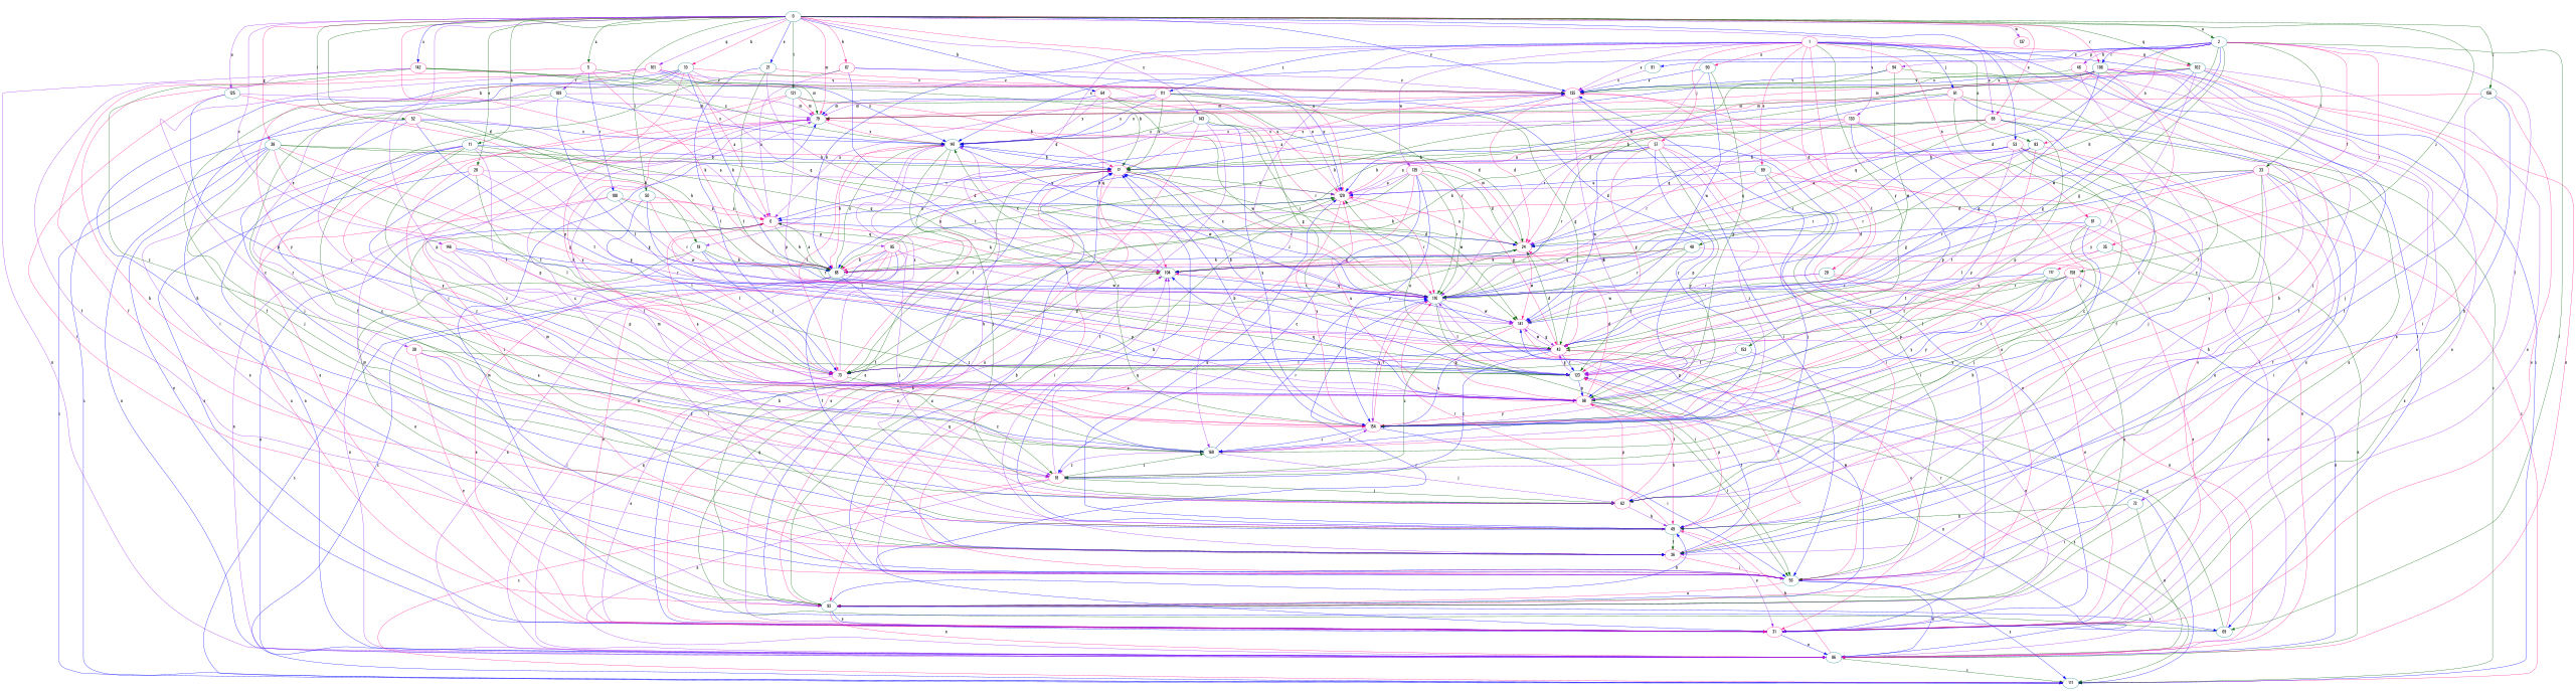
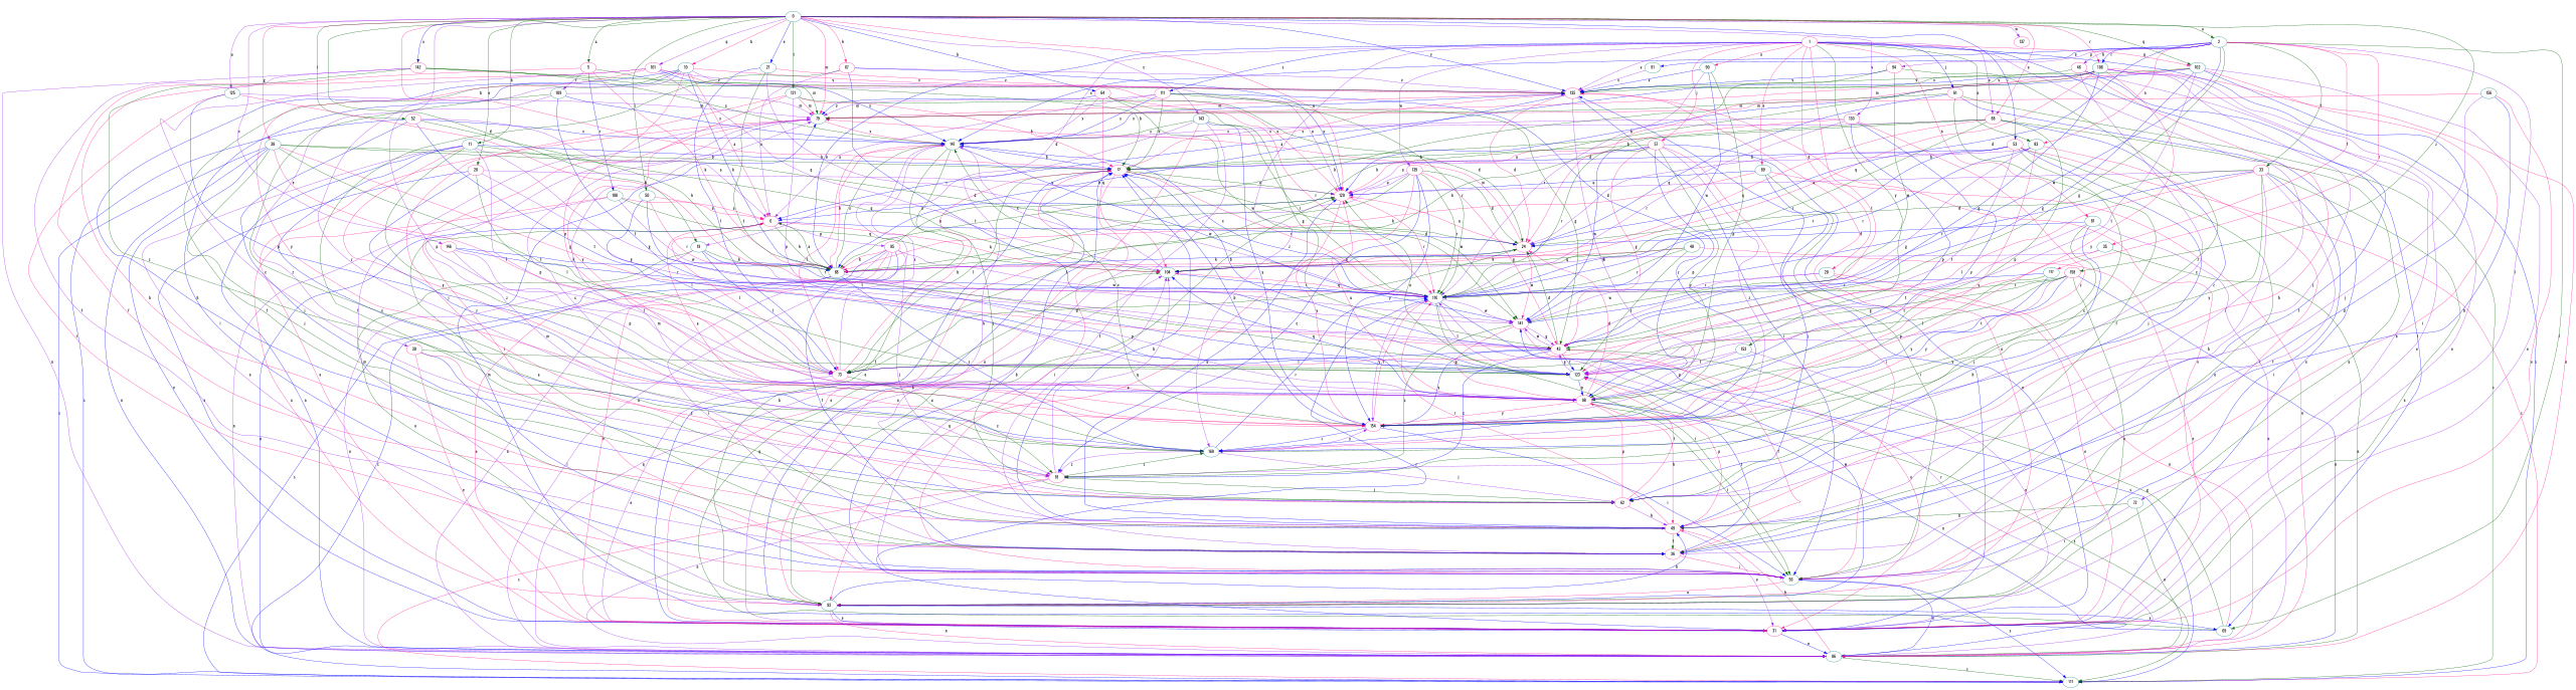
  strict digraph {
    fontname=Oswald
    node [color=teal fontname=Oswald]
    edge [color=blue fontname=Oswald]
    0
    2
    5 [color=deeppink]
    10
    11
    12 [color=deeppink]
    19
    27
    28 [color=deeppink]
    30 [color=deeppink]
    38
    50
    52 [color=deeppink]
    53 [color=deeppink]
    64 [color=deeppink]
    67 [color=deeppink]
    79
    88 [color=deeppink]
    101 [color=deeppink]
    102
    106
    121
    125
    129 [color=deeppink]
    130 [color=deeppink]
    135 [color=deeppink]
    137 [color=deeppink]
    142 [color=deeppink]
    143
    146 [color=deeppink]
    156
    158 [color=deeppink]
    69
    83
    24 [color=deeppink]
    33 [color=deeppink]
    35
    43 [color=deeppink]
    46 [color=deeppink]
    48
    72
    91
    94 [color=deeppink]
    n44 [label=177]
    141 [color=deeppink]
    147
    68
    36 [color=deeppink]
    108
    109
    56
    160
    6 [color=deeppink]
-   49
+   49 [color=deeppink]
    98 [color=deeppink]
    86
    104
    18 [color=deeppink]
    92
    154 [color=deeppink]
    31 [color=deeppink]
    73 [color=deeppink]
    110
    123
    117
    62 [color=deeppink]
    1 [color=deeppink]
    n68 [label=20]
    57 [color=deeppink]
    61 [color=deeppink]
    81
    89
    90
    111 [color=deeppink]
    139 [color=deeppink]
    153
    95 [color=deeppink]
    0 -> 2 [color=darkgreen label=a]
    0 -> 5 [color=darkgreen label=a]
    0 -> 10 [color=deeppink label=b]
    0 -> 11 [color=darkgreen label=b]
    0 -> 12 [color=deeppink label=b]
    0 -> 19 [color=darkgreen label=d]
    0 -> 27 [label=e]
    0 -> 28 [color=darkgreen label=e]
    0 -> 30 [color=purple label=e]
    0 -> 38 [color=deeppink label=g]
    0 -> 50 [color=darkgreen label=i]
    0 -> 52 [color=darkgreen label=i]
    0 -> 53 [label=i]
    0 -> 64 [label=k]
    0 -> 67 [color=deeppink label=k]
    0 -> 79 [color=deeppink label=m]
    0 -> 88 [color=deeppink label=o]
    0 -> 101 [color=purple label=q]
    0 -> 102 [color=darkgreen label=q]
    0 -> 106 [color=deeppink label=r]
    0 -> 121 [color=darkgreen label=t]
    0 -> 125 [color=purple label=u]
    0 -> 129 [color=deeppink label=u]
    0 -> 130 [color=purple label=v]
    0 -> 135 [label=v]
    0 -> 137 [color=purple label=w]
    0 -> 142 [label=x]
    0 -> 143 [color=purple label=x]
    0 -> 146 [color=purple label=x]
-   0 -> 156 [color=darkgreen label=z]
    0 -> 158 [color=darkgreen label=z]
    2 -> 106 [label=r]
    2 -> 69 [color=darkgreen label=l]
    2 -> 83 [color=deeppink label=n]
    2 -> 24 [label=d]
    2 -> 33 [color=darkgreen label=f]
    2 -> 35 [color=deeppink label=f]
    2 -> 43 [color=darkgreen label=g]
    2 -> 46 [color=purple label=h]
-   2 -> 48 [color=darkgreen label=h]
    2 -> 72 [color=purple label=l]
    2 -> 91 [label=o]
    2 -> 94 [color=purple label=p]
    2 -> n44 [color=deeppink label=r]
    2 -> 141 [label=w]
    2 -> 147 [label=x]
    5 -> 79 [color=darkgreen label=m]
    5 -> 68 [color=deeppink label=k]
    5 -> 36 [color=deeppink label=f]
    5 -> 108 [label=r]
    5 -> 109 [color=purple label=r]
    10 -> 129 [color=purple label=u]
    10 -> 135 [color=deeppink label=v]
    10 -> 68 [label=k]
    10 -> 36 [color=darkgreen label=f]
    10 -> 56 [label=i]
    10 -> 160 [color=purple label=z]
    10 -> 6 [color=deeppink label=a]
    10 -> 49 [label=h]
    10 -> 98 [color=deeppink label=p]
    11 -> 12 [label=b]
    11 -> 43 [color=purple label=g]
    11 -> 160 [color=darkgreen label=z]
    11 -> 98 [color=purple label=p]
    11 -> 86 [label=n]
    11 -> 104 [color=darkgreen label=q]
    11 -> 18 [label=c]
    11 -> 92 [color=purple label=o]
    11 -> 154 [color=deeppink label=y]
    12 -> 129 [color=darkgreen label=u]
    12 -> 135 [color=deeppink label=v]
    12 -> 141 [color=darkgreen label=w]
    12 -> 56 [color=deeppink label=i]
    12 -> 31 [color=deeppink label=e]
    12 -> 73 [color=darkgreen label=l]
    12 -> 110 [color=deeppink label=r]
    19 -> 68 [color=darkgreen label=k]
    19 -> 86 [color=purple label=n]
    19 -> 92 [color=darkgreen label=o]
    19 -> 73 [label=l]
    19 -> 110 [label=r]
    27 -> 135 [color=deeppink label=v]
    27 -> 73 [label=l]
    27 -> 110 [color=purple label=r]
    27 -> 123 [color=darkgreen label=t]
    28 -> 129 [color=purple label=u]
    28 -> 43 [color=purple label=g]
    28 -> 160 [label=z]
    28 -> 31 [label=e]
    28 -> 73 [color=darkgreen label=l]
    30 -> 56 [label=i]
    30 -> 18 [color=deeppink label=c]
    30 -> 31 [color=deeppink label=e]
    30 -> 123 [color=darkgreen label=t]
    38 -> 12 [color=darkgreen label=b]
    38 -> 24 [color=darkgreen label=d]
    38 -> 43 [color=deeppink label=g]
    38 -> 86 [label=n]
    38 -> 31 [label=e]
    38 -> 73 [color=deeppink label=l]
    38 -> 123 [color=darkgreen label=t]
    38 -> 117 [label=s]
    38 -> 62 [color=darkgreen label=j]
    50 -> 6 [color=deeppink label=a]
    50 -> 73 [label=l]
    50 -> 110 [color=deeppink label=r]
    50 -> 123 [label=t]
    52 -> 147 [label=x]
    52 -> 68 [color=darkgreen label=k]
    52 -> 6 [color=purple label=a]
    52 -> 123 [label=t]
    52 -> 117 [label=s]
    52 -> 62 [label=j]
    53 -> 12 [label=b]
    53 -> 24 [color=purple label=d]
    53 -> 18 [color=darkgreen label=c]
    53 -> 92 [color=darkgreen label=o]
    53 -> 110 [label=r]
    53 -> 123 [color=purple label=t]
    53 -> 117 [color=deeppink label=s]
    53 -> 62 [label=j]
-   64 -> 79 [label=m]
+   64 -> 79 [label=v]
    64 -> 43 [color=darkgreen label=g]
    64 -> 141 [color=darkgreen label=w]
    64 -> 147 [color=purple label=x]
    64 -> 104 [color=deeppink label=q]
    64 -> 110 [color=deeppink label=r]
    67 -> 129 [label=u]
    67 -> 135 [color=purple label=v]
    67 -> 36 [color=darkgreen label=f]
    67 -> 6 [color=purple label=a]
    67 -> 123 [label=t]
    79 -> 147 [color=deeppink label=x]
    79 -> 56 [color=deeppink label=i]
    79 -> 18 [color=purple label=c]
    79 -> 31 [color=deeppink label=e]
    88 -> 12 [color=darkgreen label=b]
    88 -> 147 [color=purple label=x]
    88 -> 68 [color=darkgreen label=k]
-   88 -> 154 [label=z]
+   88 -> 160 [label=z]
    88 -> 98 [color=darkgreen label=p]
    88 -> 104 [color=deeppink label=q]
    88 -> 92 [color=darkgreen label=o]
    88 -> 110 [color=darkgreen label=r]
    101 -> 129 [color=deeppink label=u]
    101 -> 135 [color=purple label=v]
    101 -> 147 [label=x]
    101 -> 49 [color=deeppink label=h]
    101 -> 104 [color=purple label=q]
    101 -> 18 [color=purple label=c]
    101 -> 154 [color=deeppink label=y]
    102 -> 79 [color=deeppink label=m]
    102 -> 129 [label=b]
    102 -> 135 [color=darkgreen label=v]
    102 -> 43 [label=g]
-   102 -> 36 [label=f]
+   102 -> 36 [label=d]
    102 -> 56 [color=deeppink label=i]
    102 -> 31 [color=purple label=e]
    102 -> 123 [color=purple label=t]
    106 -> 135 [color=darkgreen label=v]
    106 -> 24 [color=deeppink label=d]
    106 -> 43 [label=g]
    106 -> 68 [color=darkgreen label=k]
    106 -> 6 [label=a]
    106 -> 86 [color=deeppink label=n]
    106 -> 104 [color=deeppink label=q]
    106 -> 92 [color=purple label=o]
    106 -> 154 [color=deeppink label=y]
    106 -> 31 [color=purple label=e]
    106 -> 62 [color=purple label=j]
    121 -> 12 [color=deeppink label=b]
    121 -> 79 [color=deeppink label=m]
    121 -> 24 [color=darkgreen label=d]
    121 -> 98 [color=purple label=p]
    121 -> 154 [color=deeppink label=y]
    121 -> 62 [color=deeppink label=j]
    125 -> 79 [color=purple label=m]
    125 -> 68 [color=deeppink label=k]
    125 -> 56 [color=deeppink label=i]
    125 -> 98 [label=p]
    129 -> 6 [label=a]
    129 -> 154 [color=deeppink label=y]
    129 -> 110 [color=deeppink label=r]
    130 -> 129 [color=deeppink label=u]
    130 -> 147 [color=purple label=x]
    130 -> 160 [color=deeppink label=z]
    130 -> 98 [label=p]
    130 -> 154 [label=y]
    130 -> 110 [color=purple label=r]
    135 -> 79 [color=deeppink label=m]
    135 -> 24 [color=deeppink label=d]
    135 -> 68 [label=k]
    135 -> 56 [label=i]
    135 -> 92 [color=deeppink label=o]
    135 -> 154 [color=purple label=y]
    142 -> 12 [color=darkgreen label=b]
    142 -> 135 [color=darkgreen label=v]
    142 -> 147 [color=darkgreen label=x]
    142 -> 36 [color=purple label=f]
    142 -> 160 [color=darkgreen label=z]
    142 -> 86 [color=purple label=n]
    143 -> 147 [color=darkgreen label=x]
    143 -> 36 [color=purple label=f]
    143 -> 49 [color=purple label=h]
    143 -> 92 [color=deeppink label=o]
    143 -> 154 [label=y]
    143 -> 110 [color=darkgreen label=r]
    146 -> 68 [label=k]
    146 -> 98 [color=purple label=p]
    146 -> 73 [color=purple label=l]
    146 -> 110 [label=r]
    156 -> 79 [color=deeppink label=m]
    156 -> 49 [label=h]
    156 -> 31 [color=deeppink label=e]
    156 -> 62 [color=purple label=j]
    158 -> 43 [color=darkgreen label=g]
    158 -> 86 [label=n]
    158 -> 92 [color=darkgreen label=o]
    158 -> 154 [label=y]
    158 -> 73 [color=darkgreen label=l]
    158 -> 110 [color=darkgreen label=r]
    158 -> 123 [color=purple label=t]
    69 -> 79 [label=m]
    69 -> 135 [color=deeppink label=v]
    69 -> 43 [color=darkgreen label=g]
    69 -> 104 [color=darkgreen label=q]
    83 -> 12 [color=purple label=b]
    83 -> 43 [color=purple label=g]
    83 -> 56 [color=deeppink label=i]
    83 -> 154 [color=deeppink label=y]
    83 -> 110 [label=r]
    24 -> 79 [color=deeppink label=m]
    24 -> 129 [color=deeppink label=u]
    24 -> 141 [color=deeppink label=w]
    24 -> 68 [label=k]
    24 -> 104 [color=darkgreen label=q]
    33 -> 129 [color=purple label=u]
    33 -> 24 [color=darkgreen label=d]
    33 -> 36 [color=purple label=f]
    33 -> 56 [label=i]
    33 -> 49 [color=purple label=h]
    33 -> 154 [color=darkgreen label=y]
    33 -> 31 [color=darkgreen label=e]
    33 -> 73 [color=deeppink label=l]
    33 -> 110 [label=r]
    35 -> 68 [color=purple label=k]
    35 -> 86 [color=darkgreen label=n]
    35 -> 123 [color=deeppink label=t]
    43 -> 12 [label=b]
    43 -> 24 [color=darkgreen label=d]
    43 -> 141 [color=purple label=w]
    43 -> 36 [color=deeppink label=f]
    43 -> 18 [label=c]
    43 -> 154 [label=y]
    43 -> 73 [label=l]
    43 -> 123 [label=t]
    46 -> 135 [color=darkgreen label=v]
    46 -> 36 [label=f]
    46 -> 49 [color=deeppink label=h]
    46 -> 18 [color=purple label=c]
    46 -> 31 [color=purple label=e]
    48 -> 68 [color=deeppink label=k]
    48 -> 104 [color=darkgreen label=q]
    48 -> 31 [color=deeppink label=e]
    48 -> 110 [color=darkgreen label=r]
    48 -> 123 [color=darkgreen label=t]
    72 -> 56 [color=purple label=i]
    72 -> 49 [color=darkgreen label=h]
    72 -> 86 [color=darkgreen label=n]
    91 -> 135 [color=purple label=v]
    94 -> 135 [label=v]
    94 -> 141 [color=darkgreen label=w]
    94 -> 68 [color=darkgreen label=k]
    94 -> 160 [color=darkgreen label=z]
    n44 -> 98 [color=darkgreen label=p]
    n44 -> 154 [label=y]
    n44 -> 110 [label=r]
    141 -> 43 [color=purple label=g]
    141 -> 98 [color=deeppink label=p]
    141 -> 18 [color=darkgreen label=c]
    141 -> 31 [color=deeppink label=e]
    147 -> 12 [label=b]
    147 -> 135 [label=v]
    147 -> 141 [label=w]
    147 -> 68 [color=deeppink label=k]
    147 -> 86 [color=purple label=n]
    147 -> 92 [color=darkgreen label=o]
    147 -> 73 [color=deeppink label=l]
    147 -> 62 [color=darkgreen label=j]
    68 -> 147 [color=darkgreen label=x]
    68 -> 160 [label=z]
    68 -> 6 [color=darkgreen label=a]
    68 -> 98 [color=purple label=p]
    68 -> 31 [color=deeppink label=e]
    68 -> 117 [label=s]
    36 -> 79 [color=purple label=m]
    36 -> 56 [color=deeppink label=i]
    36 -> 123 [label=t]
    108 -> 141 [color=purple label=w]
    108 -> 6 [color=deeppink label=a]
    108 -> 86 [color=purple label=n]
    108 -> 104 [color=darkgreen label=q]
    108 -> 92 [color=deeppink label=o]
    109 -> 79 [color=purple label=m]
    109 -> 147 [label=x]
    109 -> 160 [color=darkgreen label=z]
    109 -> 98 [color=purple label=p]
    109 -> 123 [label=t]
    56 -> 12 [label=b]
    56 -> 86 [label=n]
    56 -> 104 [color=purple label=q]
    56 -> 92 [color=deeppink label=o]
    56 -> 117 [label=s]
    160 -> 18 [color=purple label=c]
    160 -> 154 [color=purple label=y]
    160 -> 110 [label=r]
    160 -> 62 [color=purple label=j]
    6 -> 24 [label=d]
    6 -> 68 [color=darkgreen label=k]
    6 -> 86 [label=n]
    6 -> 104 [color=deeppink label=q]
    6 -> 73 [color=deeppink label=l]
    6 -> 95 [color=purple label=p]
    49 -> 12 [label=b]
    49 -> 79 [color=purple label=m]
    49 -> 129 [label=u]
    49 -> 36 [color=darkgreen label=f]
    49 -> 6 [color=darkgreen label=a]
    49 -> 31 [color=purple label=e]
    49 -> 110 [color=deeppink label=r]
    49 -> 123 [color=deeppink label=p]
    98 -> 129 [color=deeppink label=u]
    98 -> 24 [color=deeppink label=d]
    98 -> 56 [color=darkgreen label=i]
    98 -> 49 [color=deeppink label=h]
    98 -> 86 [label=n]
    98 -> 104 [label=q]
    98 -> 154 [color=deeppink label=y]
    98 -> 117 [color=darkgreen label=s]
    86 -> 49 [color=deeppink label=h]
    86 -> 104 [color=purple label=q]
    86 -> 110 [color=purple label=r]
    86 -> 117 [color=darkgreen label=s]
    104 -> 147 [color=purple label=x]
    104 -> 110 [label=r]
    18 -> 160 [color=darkgreen label=z]
    18 -> 86 [color=purple label=n]
    18 -> 104 [color=purple label=q]
    18 -> 117 [color=deeppink label=s]
    18 -> 62 [color=darkgreen label=j]
    92 -> 12 [label=b]
    92 -> 79 [color=purple label=m]
    92 -> 129 [color=darkgreen label=u]
    92 -> 69 [label=v]
    92 -> 141 [label=w]
    92 -> 49 [label=h]
    92 -> 86 [color=deeppink label=n]
    92 -> 31 [label=e]
    154 -> 12 [label=b]
    154 -> 147 [color=darkgreen label=x]
    154 -> 56 [label=i]
    154 -> 160 [label=z]
    154 -> 6 [color=deeppink label=a]
    154 -> 110 [color=deeppink label=r]
    31 -> 12 [label=b]
    31 -> 135 [label=v]
    31 -> 86 [label=n]
    31 -> 110 [label=r]
    73 -> 12 [color=deeppink label=b]
    73 -> 24 [color=darkgreen label=d]
    73 -> 147 [color=purple label=x]
    73 -> 18 [color=darkgreen label=c]
    73 -> 31 [color=purple label=e]
    110 -> 141 [color=purple label=w]
    110 -> 147 [label=x]
    110 -> 56 [color=darkgreen label=i]
    110 -> 104 [color=deeppink label=q]
    110 -> 154 [color=purple label=y]
    110 -> 123 [color=purple label=t]
    110 -> 117 [label=s]
    123 -> 129 [color=darkgreen label=u]
    123 -> 43 [color=purple label=g]
    123 -> 98 [label=p]
    62 -> 49 [color=purple label=h]
    62 -> 98 [color=deeppink label=p]
    62 -> 123 [color=deeppink label=t]
    1 -> 19 [color=purple label=d]
    1 -> 88 [color=purple label=o]
    1 -> 102 [color=deeppink label=q]
    1 -> 135 [color=purple label=v]
    1 -> 69 [label=l]
    1 -> 83 [color=darkgreen label=n]
    1 -> 68 [label=k]
    1 -> 56 [color=purple label=i]
    1 -> 160 [color=purple label=z]
    1 -> 123 [color=deeppink label=t]
    1 -> 117 [label=s]
    1 -> n68 [color=deeppink label=d]
    1 -> 57 [color=deeppink label=j]
    1 -> 61 [label=j]
    1 -> 81 [color=deeppink label=n]
    1 -> 89 [color=deeppink label=o]
    1 -> 90 [color=deeppink label=o]
    1 -> 111 [label=s]
    1 -> 139 [color=purple label=w]
    1 -> 153 [color=darkgreen label=y]
    n68 -> 141 [color=purple label=w]
    n68 -> 86 [color=deeppink label=n]
    n68 -> 31 [color=deeppink label=e]
    n68 -> 110 [color=purple label=r]
    57 -> 12 [color=darkgreen label=b]
    57 -> 129 [color=purple label=u]
    57 -> 43 [color=deeppink label=g]
    57 -> 141 [label=w]
    57 -> 56 [color=deeppink label=i]
    57 -> 160 [color=purple label=z]
    57 -> 98 [label=p]
    57 -> 154 [color=darkgreen label=y]
    57 -> 31 [label=e]
    57 -> 110 [color=darkgreen label=r]
    61 -> 79 [color=darkgreen label=m]
    61 -> 36 [color=darkgreen label=f]
    61 -> 104 [label=q]
    61 -> 31 [label=e]
    61 -> 117 [color=darkgreen label=s]
    81 -> 24 [label=d]
    81 -> 49 [label=h]
    81 -> 86 [color=purple label=n]
    81 -> 123 [color=purple label=t]
    81 -> 62 [color=darkgreen label=j]
    89 -> 129 [label=u]
    89 -> 68 [color=deeppink label=k]
    89 -> 56 [color=darkgreen label=i]
    89 -> 86 [color=deeppink label=n]
    89 -> 62 [label=j]
    90 -> 135 [label=v]
    90 -> 141 [label=w]
    90 -> 98 [color=darkgreen label=p]
    90 -> 110 [color=purple label=r]
    111 -> 12 [color=darkgreen label=b]
    111 -> 79 [color=purple label=m]
    111 -> 43 [color=darkgreen label=g]
    111 -> 147 [label=x]
    111 -> 160 [label=z]
    111 -> 6 [color=purple label=a]
    111 -> 110 [color=darkgreen label=r]
    139 -> 129 [color=purple label=u]
    139 -> 24 [color=darkgreen label=d]
    139 -> 43 [color=deeppink label=g]
    139 -> 18 [label=c]
    139 -> 92 [color=deeppink label=o]
    139 -> 154 [label=y]
    139 -> 31 [color=purple label=e]
    139 -> 73 [color=darkgreen label=l]
    139 -> 110 [color=darkgreen label=r]
    153 -> 98 [color=purple label=p]
    153 -> 31 [color=purple label=e]
    153 -> 123 [color=purple label=t]
    95 -> 129 [color=darkgreen label=u]
    95 -> 141 [color=purple label=w]
    95 -> 68 [color=deeppink label=k]
    95 -> 36 [label=f]
    95 -> 56 [color=purple label=i]
    95 -> 86 [color=purple label=n]
    95 -> 31 [color=deeppink label=e]
    95 -> 117 [label=s]
    95 -> 62 [color=purple label=j]
  }
